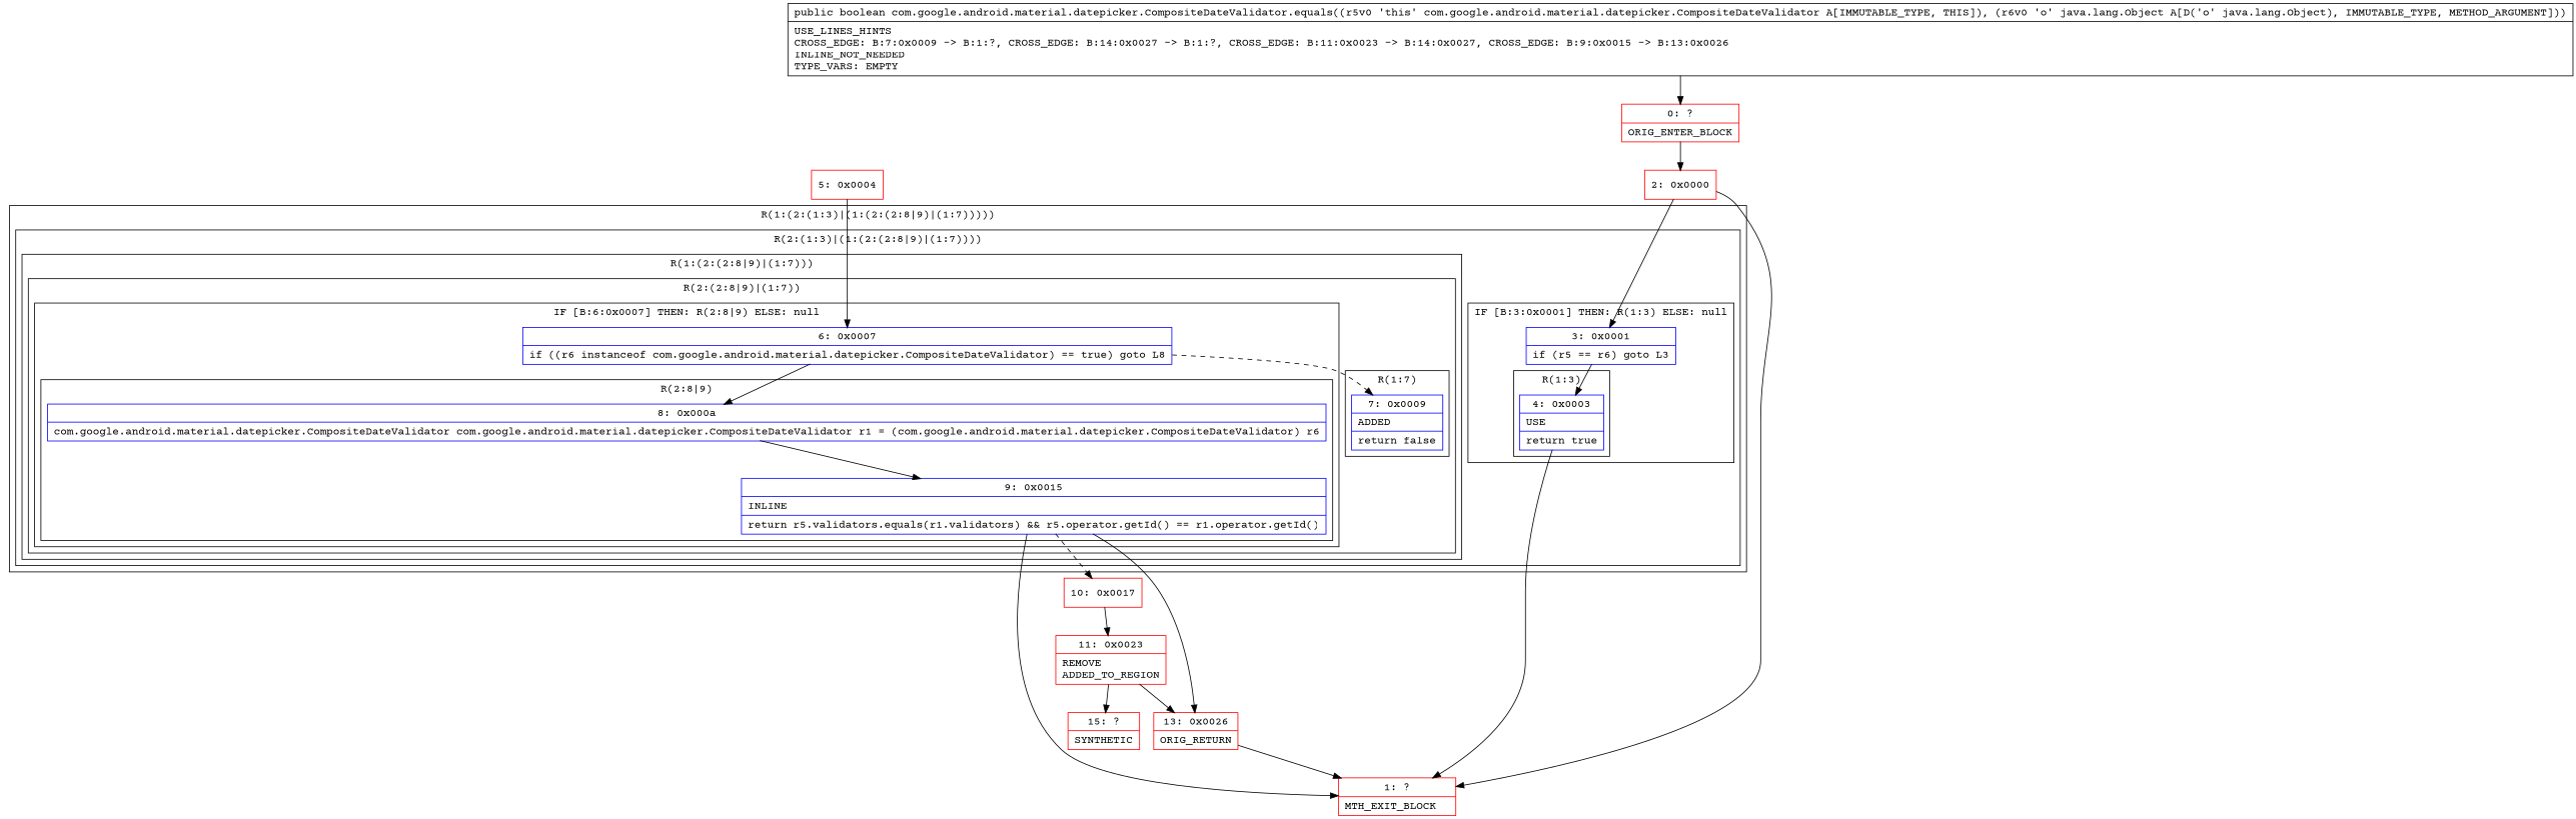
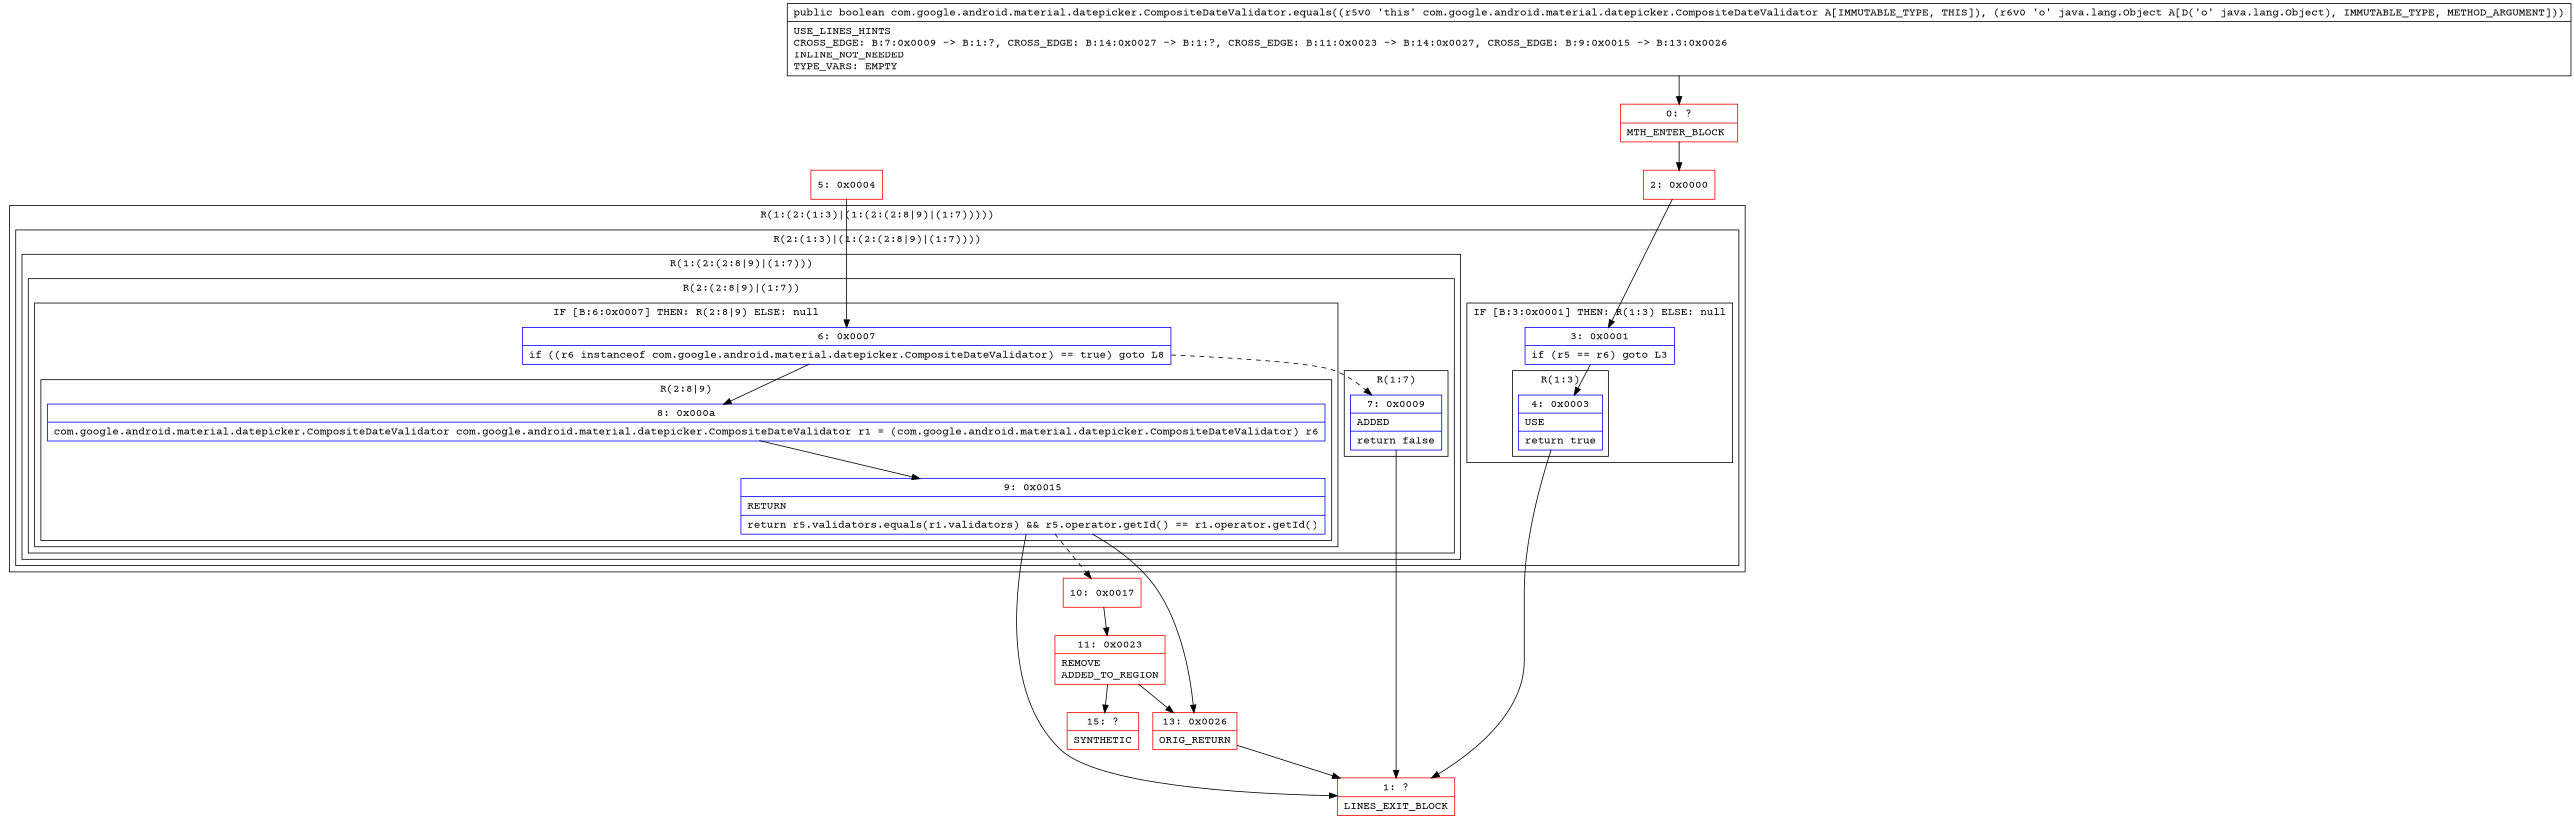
  digraph {
    fontname="Courier Prime"
    node [color=red fontname="Courier Prime" shape=record]
    edge [fontname="Courier Prime"]
    n1 [color=blue label="{4\:\ 0x0003|USE\l|return true\l}"]
    n2 [color=blue label="{3\:\ 0x0001|if (r5 == r6) goto L3\l}"]
    n3 [color=blue label="{8\:\ 0x000a|com.google.android.material.datepicker.CompositeDateValidator com.google.android.material.datepicker.CompositeDateValidator r1 = (com.google.android.material.datepicker.CompositeDateValidator) r6\l}"]
-   n4 [color=blue label="{9\:\ 0x0015|INLINE\l|return r5.validators.equals(r1.validators) && r5.operator.getId() == r1.operator.getId()\l}"]
+   n4 [color=blue label="{9\:\ 0x0015|RETURN\l|return r5.validators.equals(r1.validators) && r5.operator.getId() == r1.operator.getId()\l}"]
    n5 [color=blue label="{6\:\ 0x0007|if ((r6 instanceof com.google.android.material.datepicker.CompositeDateValidator) == true) goto L8\l}"]
    n6 [color=blue label="{7\:\ 0x0009|ADDED\l|return false\l}"]
-   n7 [label="{1\:\ ?|MTH_EXIT_BLOCK\l}"]
+   n7 [label="{1\:\ ?|LINES_EXIT_BLOCK\l}"]
    n8 [label="{10\:\ 0x0017}"]
    n9 [label="{13\:\ 0x0026|ORIG_RETURN\l}"]
    n10 [label="{5\:\ 0x0004}"]
    n11 [label="{11\:\ 0x0023|REMOVE\lADDED_TO_REGION\l}"]
-   n12 [label="{0\:\ ?|ORIG_ENTER_BLOCK\l}"]
+   n12 [label="{0\:\ ?|MTH_ENTER_BLOCK\l}"]
    n13 [label="{2\:\ 0x0000}"]
    n14 [label="{15\:\ ?|SYNTHETIC\l}"]
    n15 [label="{public boolean com.google.android.material.datepicker.CompositeDateValidator.equals((r5v0 'this' com.google.android.material.datepicker.CompositeDateValidator A[IMMUTABLE_TYPE, THIS]), (r6v0 'o' java.lang.Object A[D('o' java.lang.Object), IMMUTABLE_TYPE, METHOD_ARGUMENT]))  | USE_LINES_HINTS\lCROSS_EDGE: B:7:0x0009 \-\> B:1:?, CROSS_EDGE: B:14:0x0027 \-\> B:1:?, CROSS_EDGE: B:11:0x0023 \-\> B:14:0x0027, CROSS_EDGE: B:9:0x0015 \-\> B:13:0x0026\lINLINE_NOT_NEEDED\lTYPE_VARS: EMPTY\l}" color=""]
    subgraph cluster_1 {
      label="R(1:(2:(1:3)|(1:(2:(2:8|9)|(1:7)))))"
      subgraph cluster_2 {
        label="R(2:(1:3)|(1:(2:(2:8|9)|(1:7))))"
        subgraph cluster_3 {
          label="IF [B:3:0x0001] THEN: R(1:3) ELSE: null"
          n2
          subgraph cluster_4 {
            label="R(1:3)"
            n1
          }
        }
        subgraph cluster_5 {
          label="R(1:(2:(2:8|9)|(1:7)))"
          subgraph cluster_6 {
            label="R(2:(2:8|9)|(1:7))"
            subgraph cluster_7 {
              label="IF [B:6:0x0007] THEN: R(2:8|9) ELSE: null"
              n5
              subgraph cluster_8 {
                label="R(2:8|9)"
                n3
                n4
              }
            }
            subgraph cluster_9 {
              label="R(1:7)"
              n6
            }
          }
        }
      }
    }
    n1 -> n7
    n2 -> n1
    n3 -> n4
    n4 -> n7
    n4 -> n8 [style=dashed]
    n4 -> n9
    n5 -> n3
    n5 -> n6 [style=dashed]
-   n13 -> n7
+   n6 -> n7
    n8 -> n11
    n9 -> n7
    n10 -> n5
    n11 -> n9
    n11 -> n14
    n12 -> n13
    n13 -> n2
    n15 -> n12
  }
